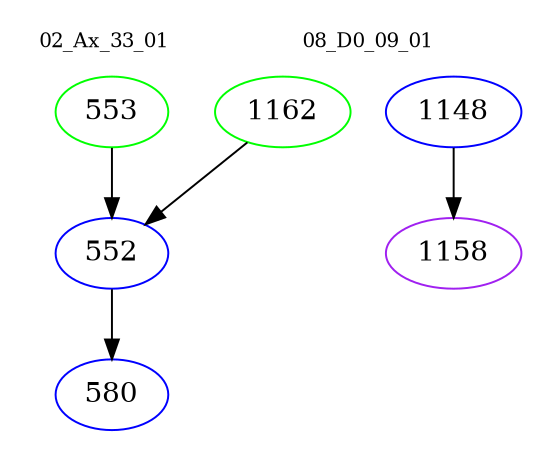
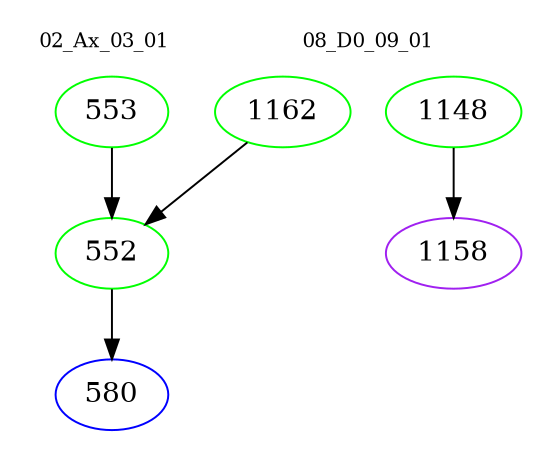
  digraph {
    node [color=blue]
    edge [color=black]
    n1 [color=green label=553]
-   n2 [label=552]
+   n2 [color=green label=552]
    n3 [label=580]
    n4 [color=green label=1162]
-   n5 [label=1148]
+   n5 [color=green label=1148]
    n6 [color=purple label=1158]
    subgraph cluster_1 {
      color=white
      fontsize=10
-     label="02_Ax_33_01"
+     label="02_Ax_03_01"
      n1
      n2
      n3
    }
    subgraph cluster_2 {
      color=white
      fontsize=10
      label="08_D0_09_01"
      n4
      n5
      n6
    }
    n1 -> n2
    n2 -> n3
    n4 -> n2
    n5 -> n6
  }
